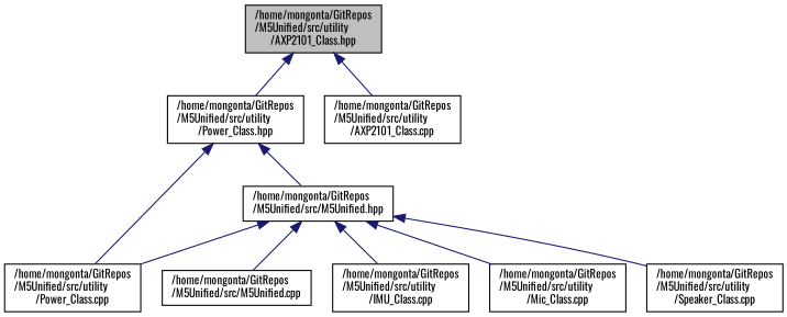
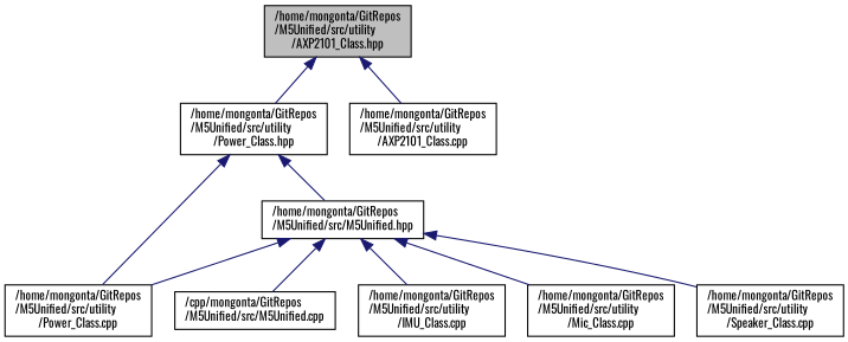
  digraph {
    fontname=Oswald
    node [color=black fillcolor=white fontname=Oswald fontsize=10 shape=record style=filled]
    edge [color=midnightblue dir=back fontname=Oswald fontsize=10 labelfontname=Helvetica labelfontsize=10 style=solid]
    n1 [fillcolor=grey75 fontcolor=black height=0.2 label="/home/mongonta/GitRepos\l/M5Unified/src/utility\l/AXP2101_Class.hpp" width=0.4]
    n2 [height=0.2 label="/home/mongonta/GitRepos\l/M5Unified/src/utility\l/Power_Class.hpp" width=0.4]
    n3 [height=0.2 label="/home/mongonta/GitRepos\l/M5Unified/src/utility\l/AXP2101_Class.cpp" width=0.4]
    n4 [height=0.2 label="/home/mongonta/GitRepos\l/M5Unified/src/M5Unified.hpp" width=0.4]
    n5 [height=0.2 label="/home/mongonta/GitRepos\l/M5Unified/src/utility\l/Power_Class.cpp" width=0.4]
-   n6 [height=0.2 label="/home/mongonta/GitRepos\l/M5Unified/src/M5Unified.cpp" width=0.4]
+   n6 [height=0.2 label="/cpp/mongonta/GitRepos\l/M5Unified/src/M5Unified.cpp" width=0.4]
    n7 [height=0.2 label="/home/mongonta/GitRepos\l/M5Unified/src/utility\l/IMU_Class.cpp" width=0.4]
    n8 [height=0.2 label="/home/mongonta/GitRepos\l/M5Unified/src/utility\l/Mic_Class.cpp" width=0.4]
    n9 [height=0.2 label="/home/mongonta/GitRepos\l/M5Unified/src/utility\l/Speaker_Class.cpp" width=0.4]
    n1 -> n2
    n1 -> n3
    n2 -> n4
    n2 -> n5
    n4 -> n5
    n4 -> n6
    n4 -> n7
    n4 -> n8
    n4 -> n9
  }
